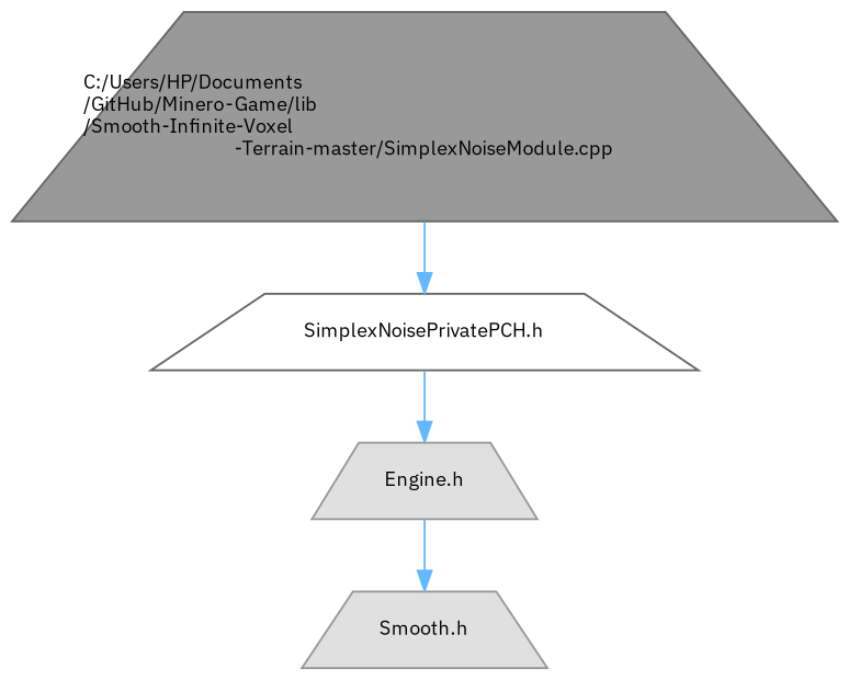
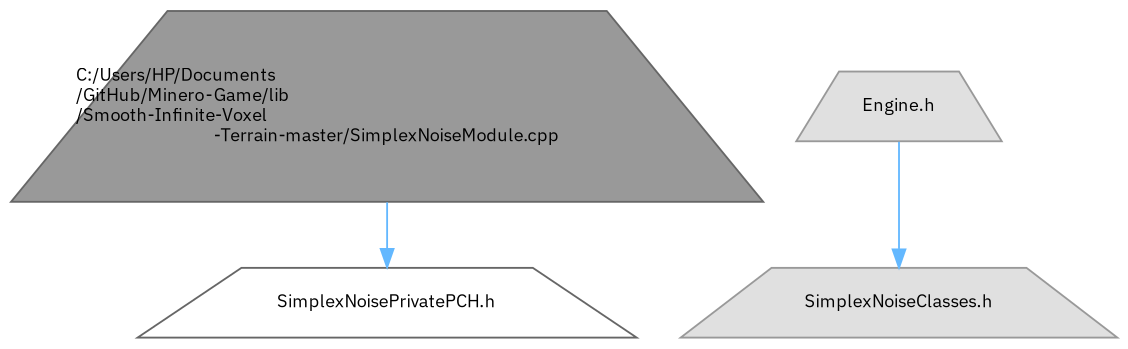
  digraph {
    fontname="IBM Plex Sans"
    node [color=grey60 fillcolor="#E0E0E0" fontname="IBM Plex Sans" fontsize=10 shape=trapezium style=filled]
    edge [color=steelblue1 fontname="IBM Plex Sans" fontsize=10 labelfontname=Helvetica labelfontsize=10 style=solid]
    n1 [color=gray40 fillcolor=grey60 fontcolor=black height=0.2 label="C:/Users/HP/Documents\l/GitHub/Minero-Game/lib\l/Smooth-Infinite-Voxel\l-Terrain-master/SimplexNoiseModule.cpp" width=0.4]
    n2 [color=grey40 fillcolor=white height=0.2 label="SimplexNoisePrivatePCH.h" width=0.4]
    n3 [height=0.2 label="Engine.h" width=0.4]
-   n4 [height=0.2 label="Smooth.h" width=0.4]
+   n4 [height=0.2 label="SimplexNoiseClasses.h" width=0.4]
    n1 -> n2
-   n2 -> n3
    n3 -> n4
  }
